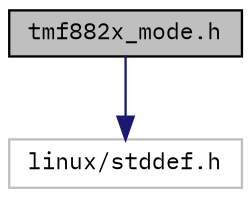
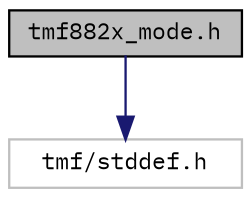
  digraph {
    fontname="IBM Plex Mono"
    node [fontname="IBM Plex Mono" fontsize=10 shape=record style=filled]
    n1 [color=black fillcolor=grey75 fontcolor=black height=0.2 label="tmf882x_mode.h" width=0.4]
-   n2 [color=grey75 fillcolor=white height=0.2 label="linux/stddef.h" width=0.4]
+   n2 [color=grey75 fillcolor=white height=0.2 label="tmf/stddef.h" width=0.4]
    n1 -> n2 [color=midnightblue fontname="IBM Plex Mono" fontsize=10 labelfontname=Helvetica labelfontsize=10 style=solid]
  }
